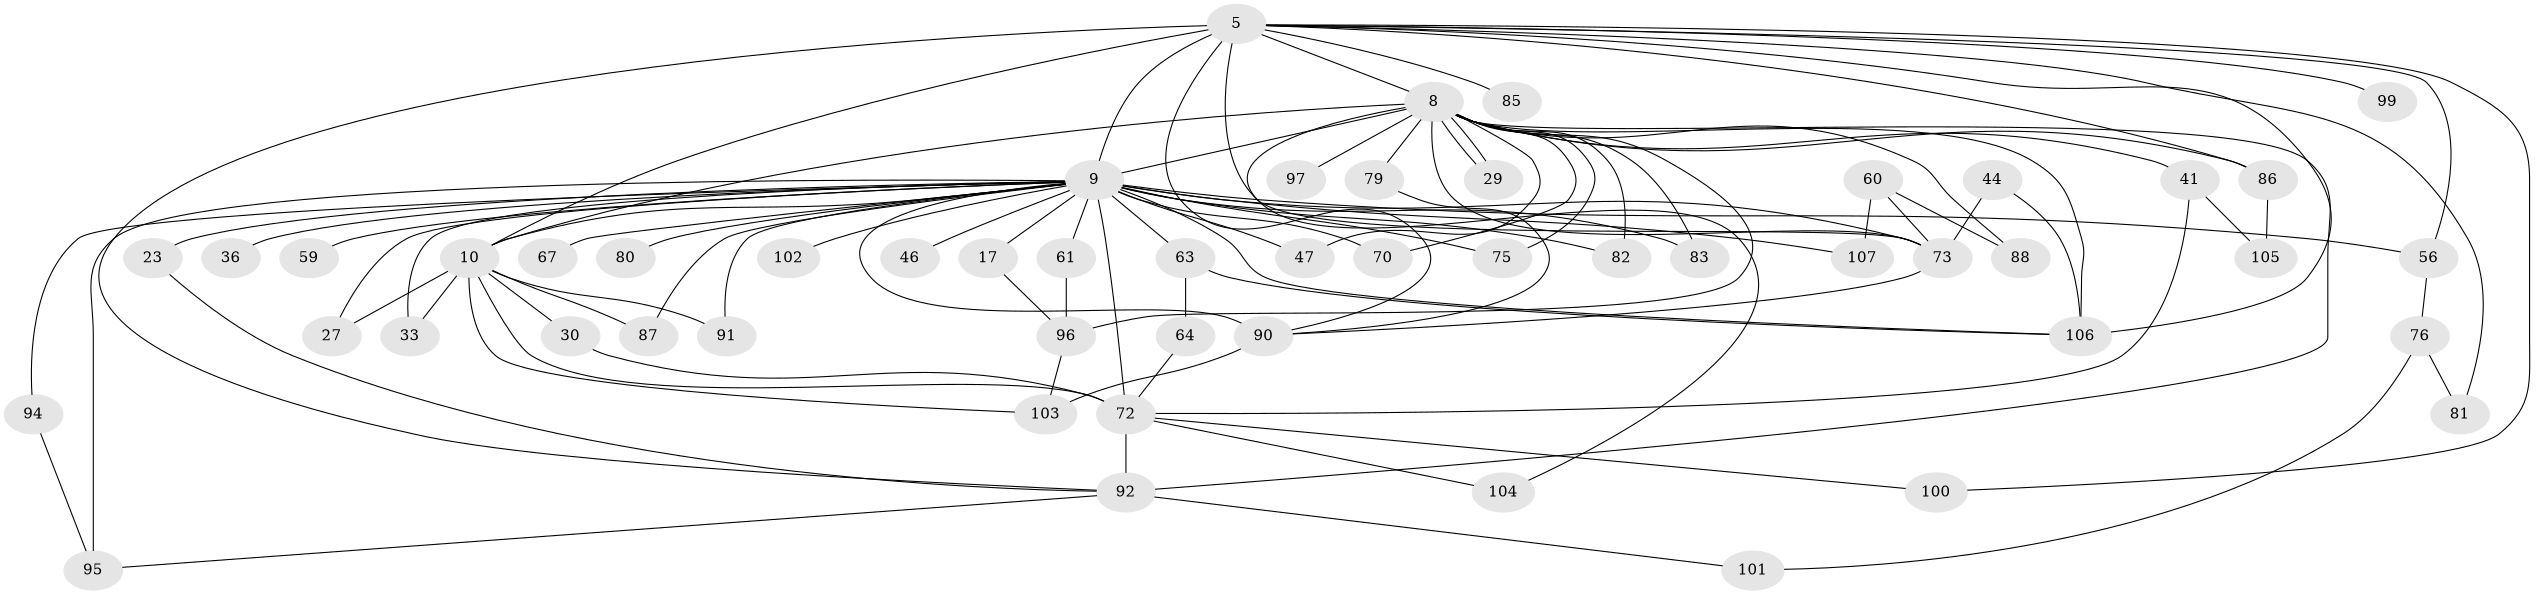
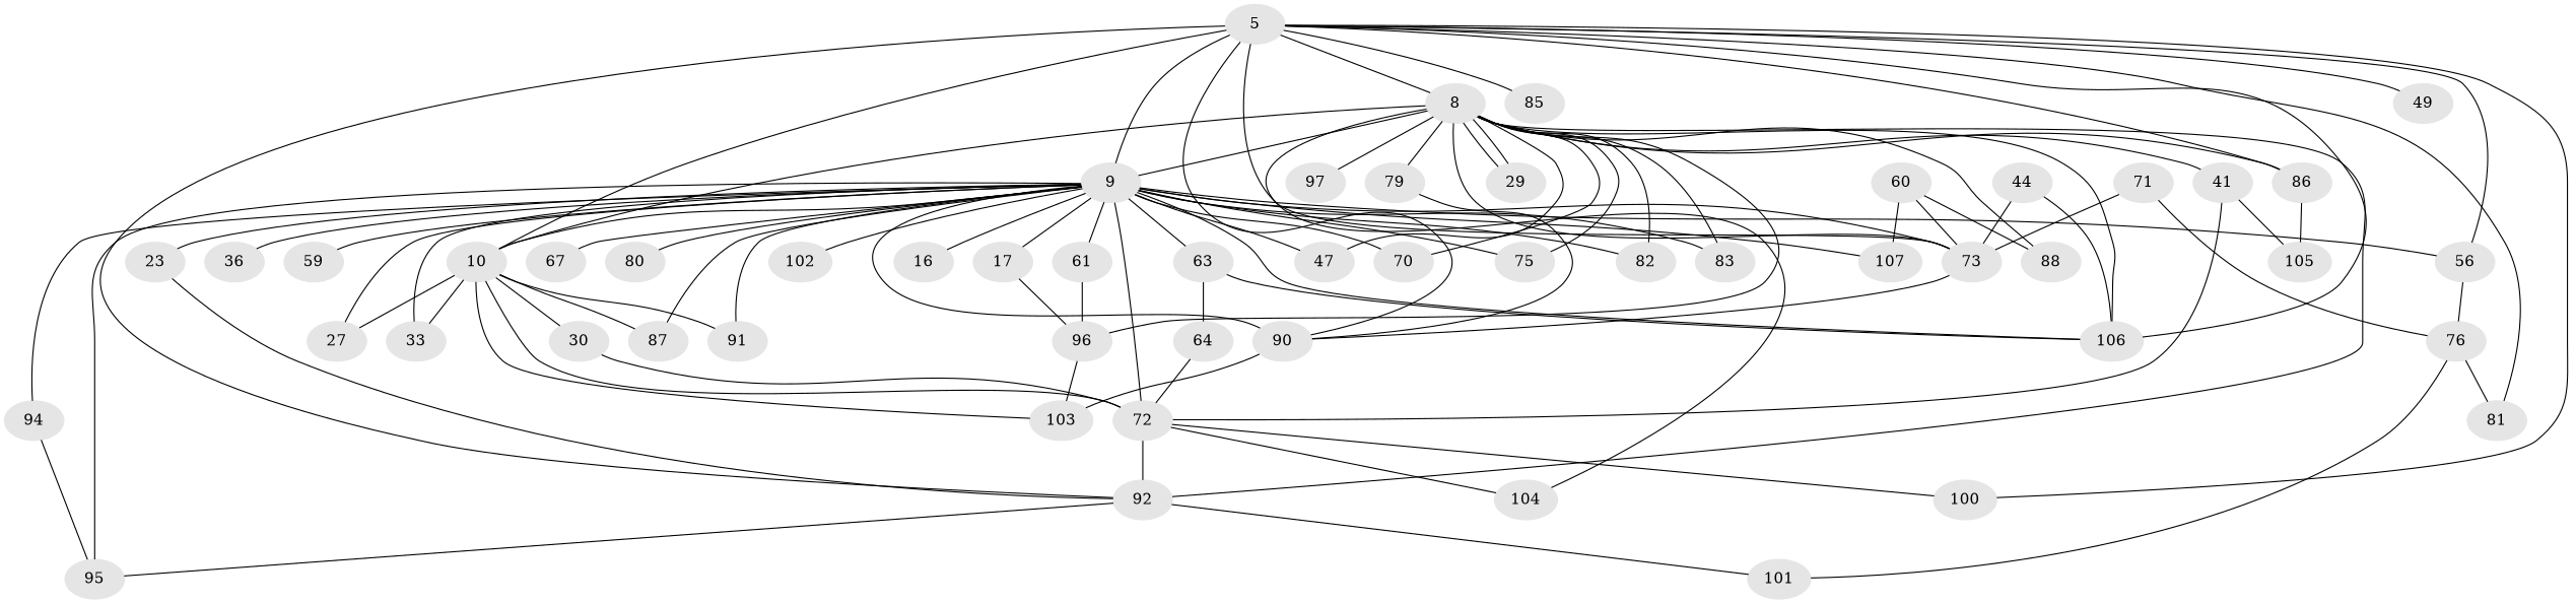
  graph {
    node [color=gray90 style=filled]
    5 [super="+1"]
    8 [super="+3"]
    9 [super="+7+4"]
    10 [super="+6"]
    56 [super="+25+55+15"]
    73 [super="+20+54+52"]
    81
    85 [super="+49"]
    86 [super="+57"]
    90 [super="+69+74"]
    92 [super="+26+40+89"]
-   99
+   99 [label=49]
    100
    106 [super="+78+93+68"]
    29
    41
    47 [super="+45"]
    70
    75
    79
    82
    83
    88
    96 [super="+13+38+51"]
    97
    104
-   16 [label=46]
+   16
    17
    23 [super="+11"]
    27
    33
    36
    59
    61
    63 [super="+24"]
    67
    72 [super="+14+18+43+19"]
    80 [super="+31"]
    87
    91
    94
    95 [super="+84"]
    102
    107
    30 [super="+28"]
    103 [super="+98"]
    76 [super="+32+50"]
    105 [super="+77"]
    101
    64
    44
    60
+   71
    5 -- 8 [weight=4]
    5 -- 9 [weight=8]
    5 -- 10 [weight=4]
    5 -- 56
    5 -- 73 [weight=3]
    5 -- 81
    5 -- 85 [weight=2]
    5 -- 86 [weight=2]
    5 -- 90
    5 -- 92
    5 -- 99 [weight=2]
    5 -- 100
    5 -- 106
    8 -- 9 [weight=8]
    8 -- 10 [weight=4]
    8 -- 73 [weight=3]
    8 -- 86
    8 -- 92 [weight=2]
    8 -- 106 [weight=5]
    8 -- 29
    8 -- 29
    8 -- 41
    8 -- 47 [weight=2]
    8 -- 70
    8 -- 75
    8 -- 79
    8 -- 82
    8 -- 83
    8 -- 88
    8 -- 96 [weight=4]
    8 -- 97 [weight=2]
    8 -- 104
    9 -- 10 [weight=8]
    9 -- 56 [weight=3]
    9 -- 73 [weight=2]
    9 -- 90 [weight=3]
    9 -- 106 [weight=5]
    9 -- 47 [weight=2]
    9 -- 70
    9 -- 75
    9 -- 82
    9 -- 83
    9 -- 16 [weight=2]
    9 -- 17 [weight=2]
    9 -- 23 [weight=3]
    9 -- 27
    9 -- 33
    9 -- 36 [weight=2]
    9 -- 59 [weight=2]
    9 -- 61
    9 -- 63 [weight=3]
    9 -- 67 [weight=2]
    9 -- 72 [weight=6]
    9 -- 80 [weight=3]
    9 -- 87
    9 -- 91
    9 -- 94
    9 -- 95 [weight=3]
    9 -- 102
    9 -- 107
    10 -- 27
    10 -- 33
    10 -- 72
    10 -- 87
    10 -- 91
    10 -- 30 [weight=2]
    10 -- 103
    56 -- 76
    73 -- 90
    86 -- 105
    90 -- 103
    92 -- 95
    92 -- 101
    41 -- 72
    41 -- 105 [weight=2]
    79 -- 90
    96 -- 103
    17 -- 96
    23 -- 92
    61 -- 96
    63 -- 106
    63 -- 64
    72 -- 92 [weight=2]
    72 -- 100
    72 -- 104
    94 -- 95
    30 -- 72
    76 -- 81
    76 -- 101
    64 -- 72
    44 -- 73
    44 -- 106
    60 -- 73 [weight=2]
    60 -- 88
    60 -- 107
+   71 -- 73
+   71 -- 76
  }
